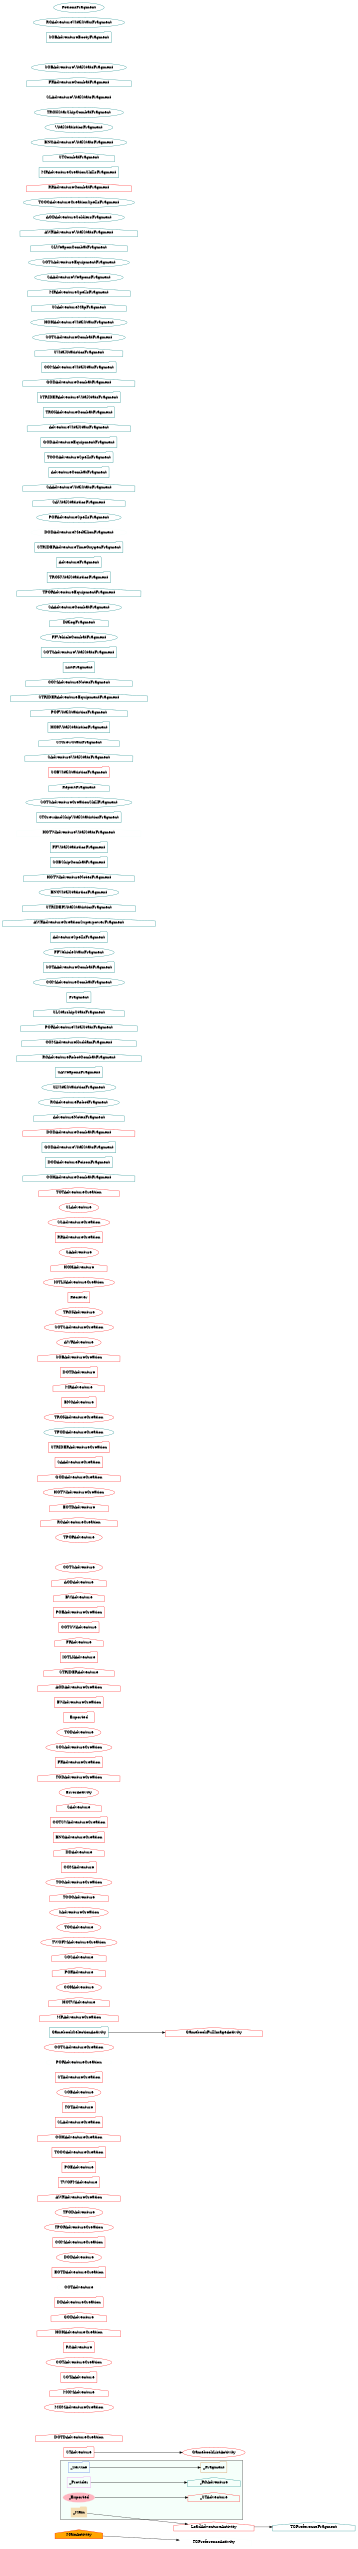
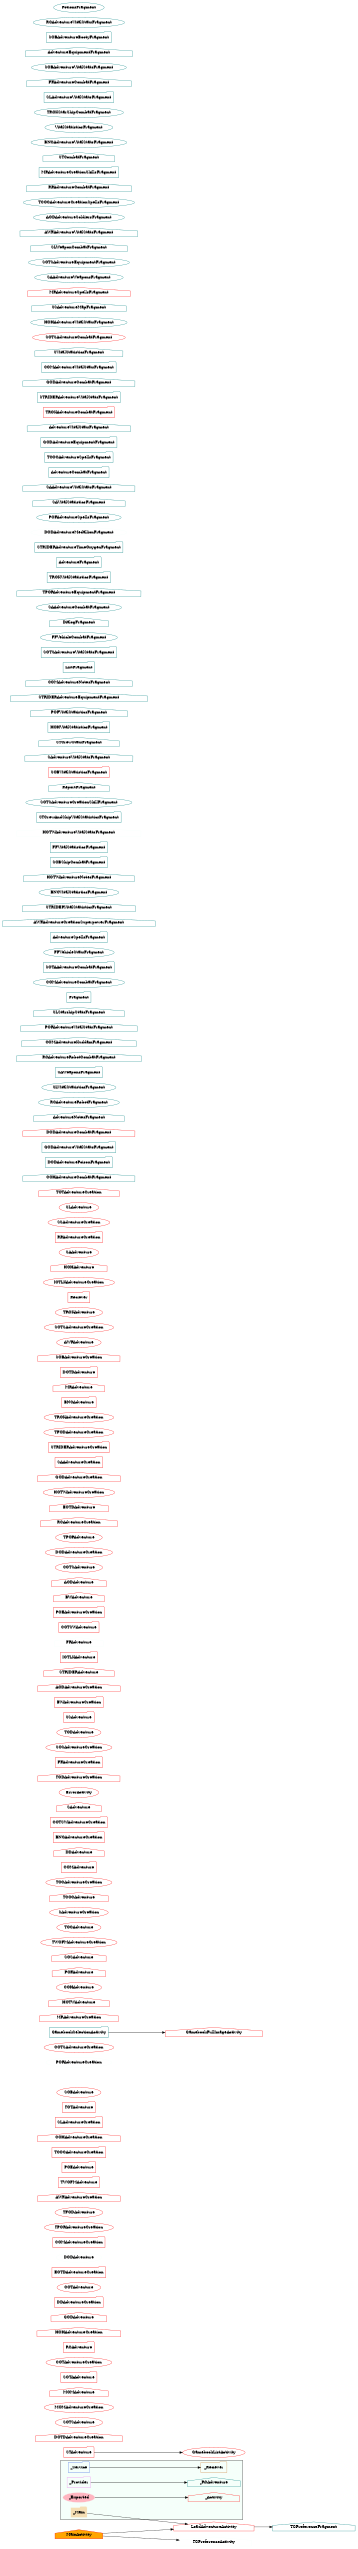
  digraph {
    rankdir=LR
    node [color=red shape=house]
-   _Activity [label=_STAdventure]
+   _Activity
    _Service [color=royalblue shape=folder]
-   _Reciever [color=peru shape=folder label=_Fragment]
+   _Reciever [color=peru shape=folder]
    _Provider [color=violet shape=folder]
    n5 [color=teal label=_RCAdventure]
    _Main [color=mintcream fillcolor=wheat shape=folder style=filled]
    _Exported [color=mintcream fillcolor=lightpink shape=ellipse style=filled]
    LoadAdventureActivity
    STAdventure [shape=folder]
    GamebookListActivity [shape=ellipse]
    DOTDAdventureCreation
+   SOTSAdventure [shape=ellipse]
    MOMAdventureCreation [shape=ellipse]
    MOMAdventure
    SOTAAdventure [shape=folder]
    COTAdventureCreation [shape=ellipse]
    RCAdventure [shape=folder]
    HOHAdventureCreation
    GODAdventure
    DDAdventureCreation [shape=folder]
-   COTAdventure [color=mintcream shape=ellipse]
+   COTAdventure [shape=ellipse]
    EOTDAdventureCreation [shape=folder]
-   DODAdventure [shape=ellipse]
+   DODAdventure [color=mintcream shape=ellipse]
    COMAdventureCreation [shape=folder]
    TPOPAdventureCreation [shape=ellipse]
    TFODAdventure [shape=ellipse]
    AWFAdventureCreation
    TWOFMAdventure [shape=folder]
    POEAdventure [shape=folder]
    TCOCAdventureCreation [shape=folder]
    COHAdventureCreation
    SLAdventureCreation [shape=folder]
    TOTAdventure [shape=folder]
    SOBAdventure [shape=ellipse]
-   STAdventureCreation [shape=folder]
    POFAdventureCreation [color=mintcream shape=ellipse]
    COTSAdventureCreation [shape=ellipse]
    GamebookSelectionActivity [color=teal shape=folder]
    GamebookFullImageActivity
    MRAdventureCreation
    HOTWAdventure
    COHAdventure [shape=ellipse]
    POFAdventure
    SOSAdventure
    TCPreferenceFragment [color=teal]
    TWOFMAdventureCreation [shape=ellipse]
    TOCAdventure [shape=ellipse]
    SAdventureCreation [shape=ellipse]
    TCOCAdventure
    TOCAdventureCreation [shape=ellipse]
    COMAdventure [shape=folder]
    DDAdventure
    BNCAdventureCreation [shape=folder]
    COTSWAdventureCreation [shape=folder]
    SAdventure
    ErrorActivity [shape=ellipse]
    TODAdventureCreation
    FFAdventureCreation [shape=folder]
    SOSAdventureCreation [shape=ellipse]
    TODAdventure [shape=ellipse]
-   SSAdventure [shape=folder label=Exported]
+   SSAdventure [shape=folder]
    BWAdventureCreation [shape=folder]
    AODAdventureCreation
    STRIDERAdventure
    IOTLKAdventure [shape=folder]
-   FFAdventure
+   FFAdventure [color=mintcream]
    COTSWAdventure [shape=folder]
    POEAdventureCreation [shape=folder]
    MainActivity [fillcolor=orange style=filled]
    TCPreferenceActivity [color=mintcream]
    BWAdventure
    AODAdventure
    COTSAdventure [shape=ellipse]
+   DODAdventureCreation [shape=ellipse]
    TPOPAdventure [shape=ellipse]
    RCAdventureCreation
    EOTDAdventure
    HOTWAdventureCreation [shape=ellipse]
    GODAdventureCreation
    SAAdventureCreation [shape=folder]
    STRIDERAdventureCreation [shape=folder]
-   TFODAdventureCreation [color=teal shape=ellipse]
+   TFODAdventureCreation [shape=ellipse]
    TROKAdventureCreation [shape=ellipse]
    BNCAdventure [shape=folder]
    MRAdventure
    DOTDAdventure [shape=folder]
    SOBAdventureCreation
    AWFAdventure [shape=ellipse]
    SOTSAdventureCreation [shape=ellipse]
    TROKAdventure [shape=ellipse]
    n91 [label=Reciever shape=folder]
    IOTLKAdventureCreation [shape=ellipse]
    HOHAdventure
    SAAdventure [shape=ellipse]
    RPAdventureCreation [shape=folder]
    SSAdventureCreation [shape=ellipse]
    SLAdventure [shape=ellipse]
    TOTAdventureCreation
    COHAdventureCombatFragment [color=teal]
    DODAdventurePoisonFragment [color=teal shape=folder]
    GODAdventureVitalStatsFragment [color=teal shape=folder]
    DODAdventureCombatFragment
    AdventureNotesFragment [color=teal]
    RCAdventureRobotFragment [color=teal shape=ellipse]
    SLVitalStatisticsFragment [color=teal shape=ellipse]
    SAWeaponsFragment [color=teal shape=folder]
    RCAdventureRobotCombatFragment [color=teal]
    COMAdventureKuddamFragment [color=teal]
    POFAdventureVitalStatsFragment [color=teal]
    SLStarshipStatsFragment [color=teal]
    Fragment [color=teal shape=folder]
    COMAdventureCombatFragment [color=teal shape=ellipse]
    SOTAAdventureCombatFragment [color=teal shape=folder]
    FFVehicleStatsFragment [color=teal shape=ellipse]
    AdventureSpellsFragment [color=teal shape=folder]
    AWFAdventureCreationSuperpowerFragment [color=teal]
    STRIDERVitalStatisticsFragment [color=teal]
    BNCVitalStatisticsFragment [color=teal shape=ellipse]
    HOTWAdventureNotesFragment [color=teal]
    SOBShipCombatFragment [color=teal shape=folder]
    FFVitalStatisticsFragment [color=teal shape=folder]
    HOTWAdventureVitalStatsFragment [color=mintcream]
    STCrewAndShipVitalStatisticsFragment [color=teal shape=folder]
    SOTSAdventureCreationSkillFragment [color=teal shape=ellipse]
    ReportFragment [color=teal]
    SOBVitalStatisticsFragment [shape=folder]
    SAdventureVitalStatsFragment [color=teal]
    STCrewStatsFragment [color=teal]
    HOHVitalStatisticsFragment [color=teal shape=folder]
    POFVitalStatisticsFragment [color=teal]
    STRIDERAdventureEquipmentFragment [color=teal]
    COMAdventureNotesFragment [color=teal]
    ListFragment [color=teal shape=folder]
    SOTSAdventureVitalStatsFragment [color=teal shape=folder]
    FFVehicleCombatFragment [color=teal shape=ellipse]
    DialogFragment [color=teal]
    SAAdventureCombatFragment [color=teal shape=ellipse]
    TPOPAdventureEquipmentFragment [color=teal]
    TROKVitalStatisticsFragment [color=teal shape=folder]
    AdventureFragment [color=teal shape=folder]
    STRIDERAdventureTimeOxygenFragment [color=teal shape=folder]
    DODAdventureMedallionFragment [color=mintcream shape=ellipse]
    POFAdventureSpellsFragment [color=teal shape=ellipse]
    SAVitalStatisticsFragment [color=teal]
    SAAdventureVitalStatsFragment [color=teal]
    AdventureCombatFragment [color=teal shape=folder]
    TCOCAdventureSpellsFragment [color=teal shape=folder]
    GODAdventureEquipmentFragment [color=teal shape=folder]
    AdventureVitalStatsFragment [color=teal]
-   TROKAdventureCombatFragment [color=teal shape=folder]
+   TROKAdventureCombatFragment [shape=folder]
    STRIDERAdventureVitalStatsFragment [color=teal shape=folder]
    GODAdventureCombatFragment [color=teal]
    COMAdventureVitalStatsFragment [color=teal shape=folder]
    SVitalStatisticsFragment [color=teal]
-   SOTSAdventureCombatFragment [color=teal shape=ellipse]
+   SOTSAdventureCombatFragment [shape=ellipse]
    HOHAdventureVitalStatsFragment [color=teal shape=ellipse]
    SSAdventureMapFragment [color=teal]
-   MRAdventureSpellsFragment [color=teal]
+   MRAdventureSpellsFragment
    SAAdventureWeaponsFragment [color=teal shape=ellipse]
    SOTSAdventureEquipmentFragment [color=teal shape=ellipse]
    SLWeaponCombatFragment [color=teal]
    AWFAdventureVitalStatsFragment [color=teal]
    AODAdventureSoldiersFragment [color=teal shape=ellipse]
    TCOCAdventureCreationSpellsFragment [color=teal shape=ellipse]
-   RPAdventureCombatFragment
+   RPAdventureCombatFragment [color=teal]
    MRAdventureCreationSkillsFragment [color=teal shape=folder]
    STCombatFragment [color=teal]
    BNCAdventureVitalStatsFragment [color=teal shape=ellipse]
    VitalStatisticsFragment [color=teal shape=ellipse]
    TROKStarShipCombatFragment [color=teal shape=ellipse]
-   SLAdventureVitalStatsFragment [color=mintcream shape=folder]
+   SLAdventureVitalStatsFragment [color=teal shape=folder]
    FFAdventureCombatFragment [color=teal]
    SOBAdventureVitalStatsFragment [color=teal shape=ellipse]
+   AdventureEquipmentFragment [color=teal]
    SOBAdventureBootyFragment [color=teal shape=folder]
    RCAdventureVitalStatsFragment [color=teal shape=ellipse]
    PotionsFragment [color=teal shape=ellipse]
    subgraph cluster_1 {
      bgcolor=mintcream
      _Activity
      _Service
      _Reciever
      _Provider
      n5
      _Main
      _Exported
    }
    _Service -> _Reciever
    _Provider -> n5
    _Main -> LoadAdventureActivity
    _Exported -> _Activity
    LoadAdventureActivity -> TCPreferenceFragment
    STAdventure -> GamebookListActivity
    GamebookSelectionActivity -> GamebookFullImageActivity
+   MainActivity -> LoadAdventureActivity
    MainActivity -> TCPreferenceActivity
  }
